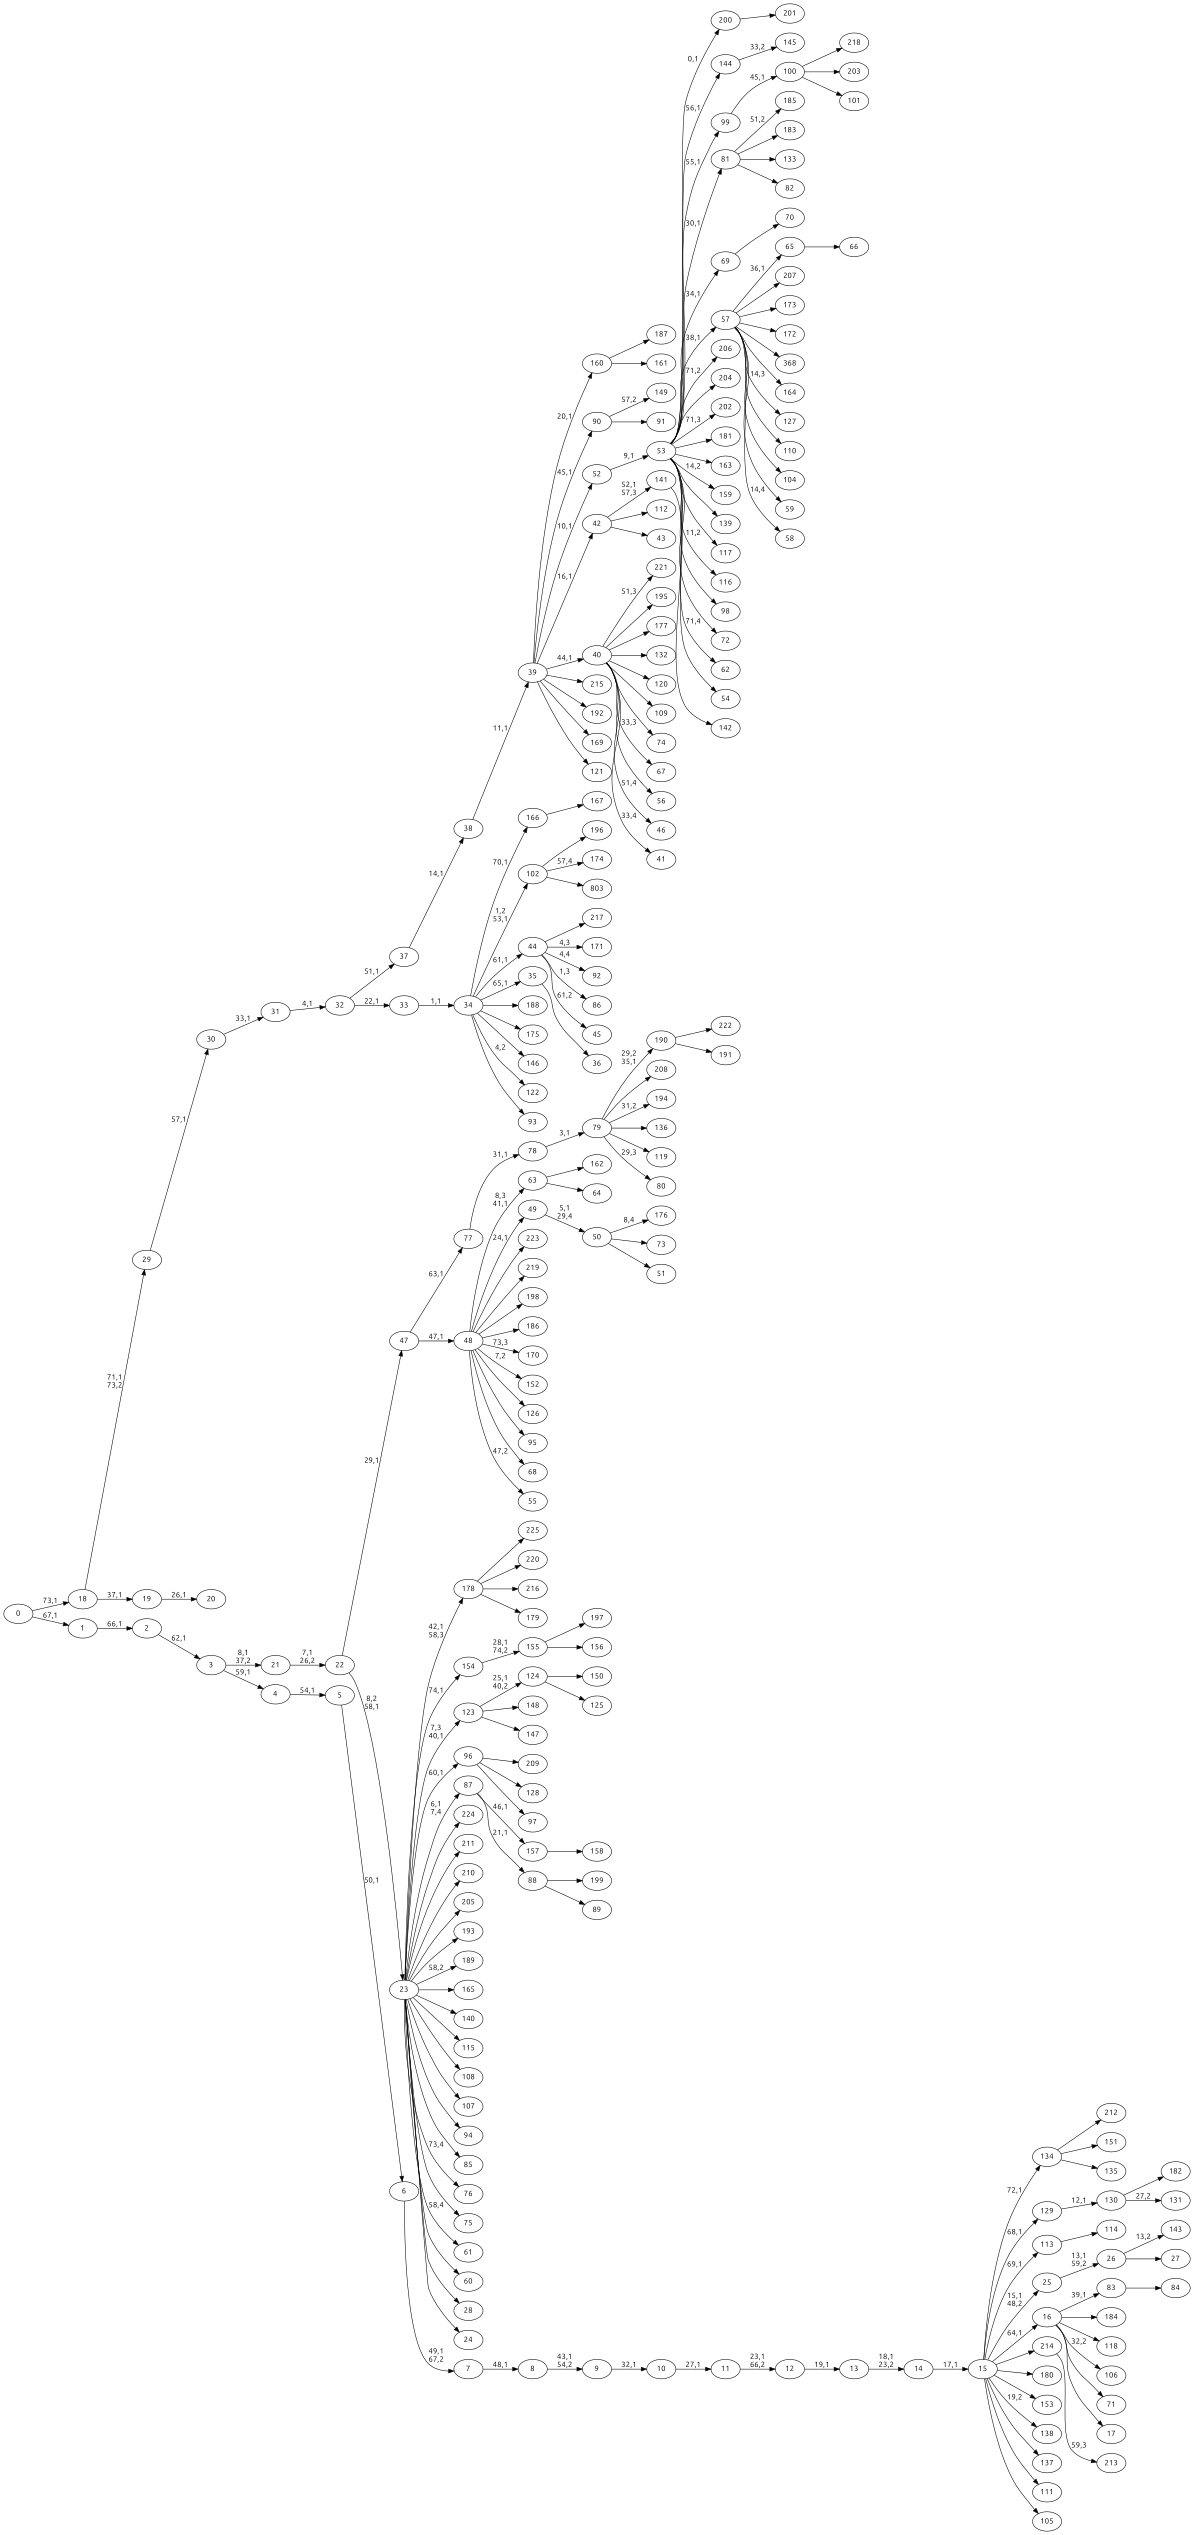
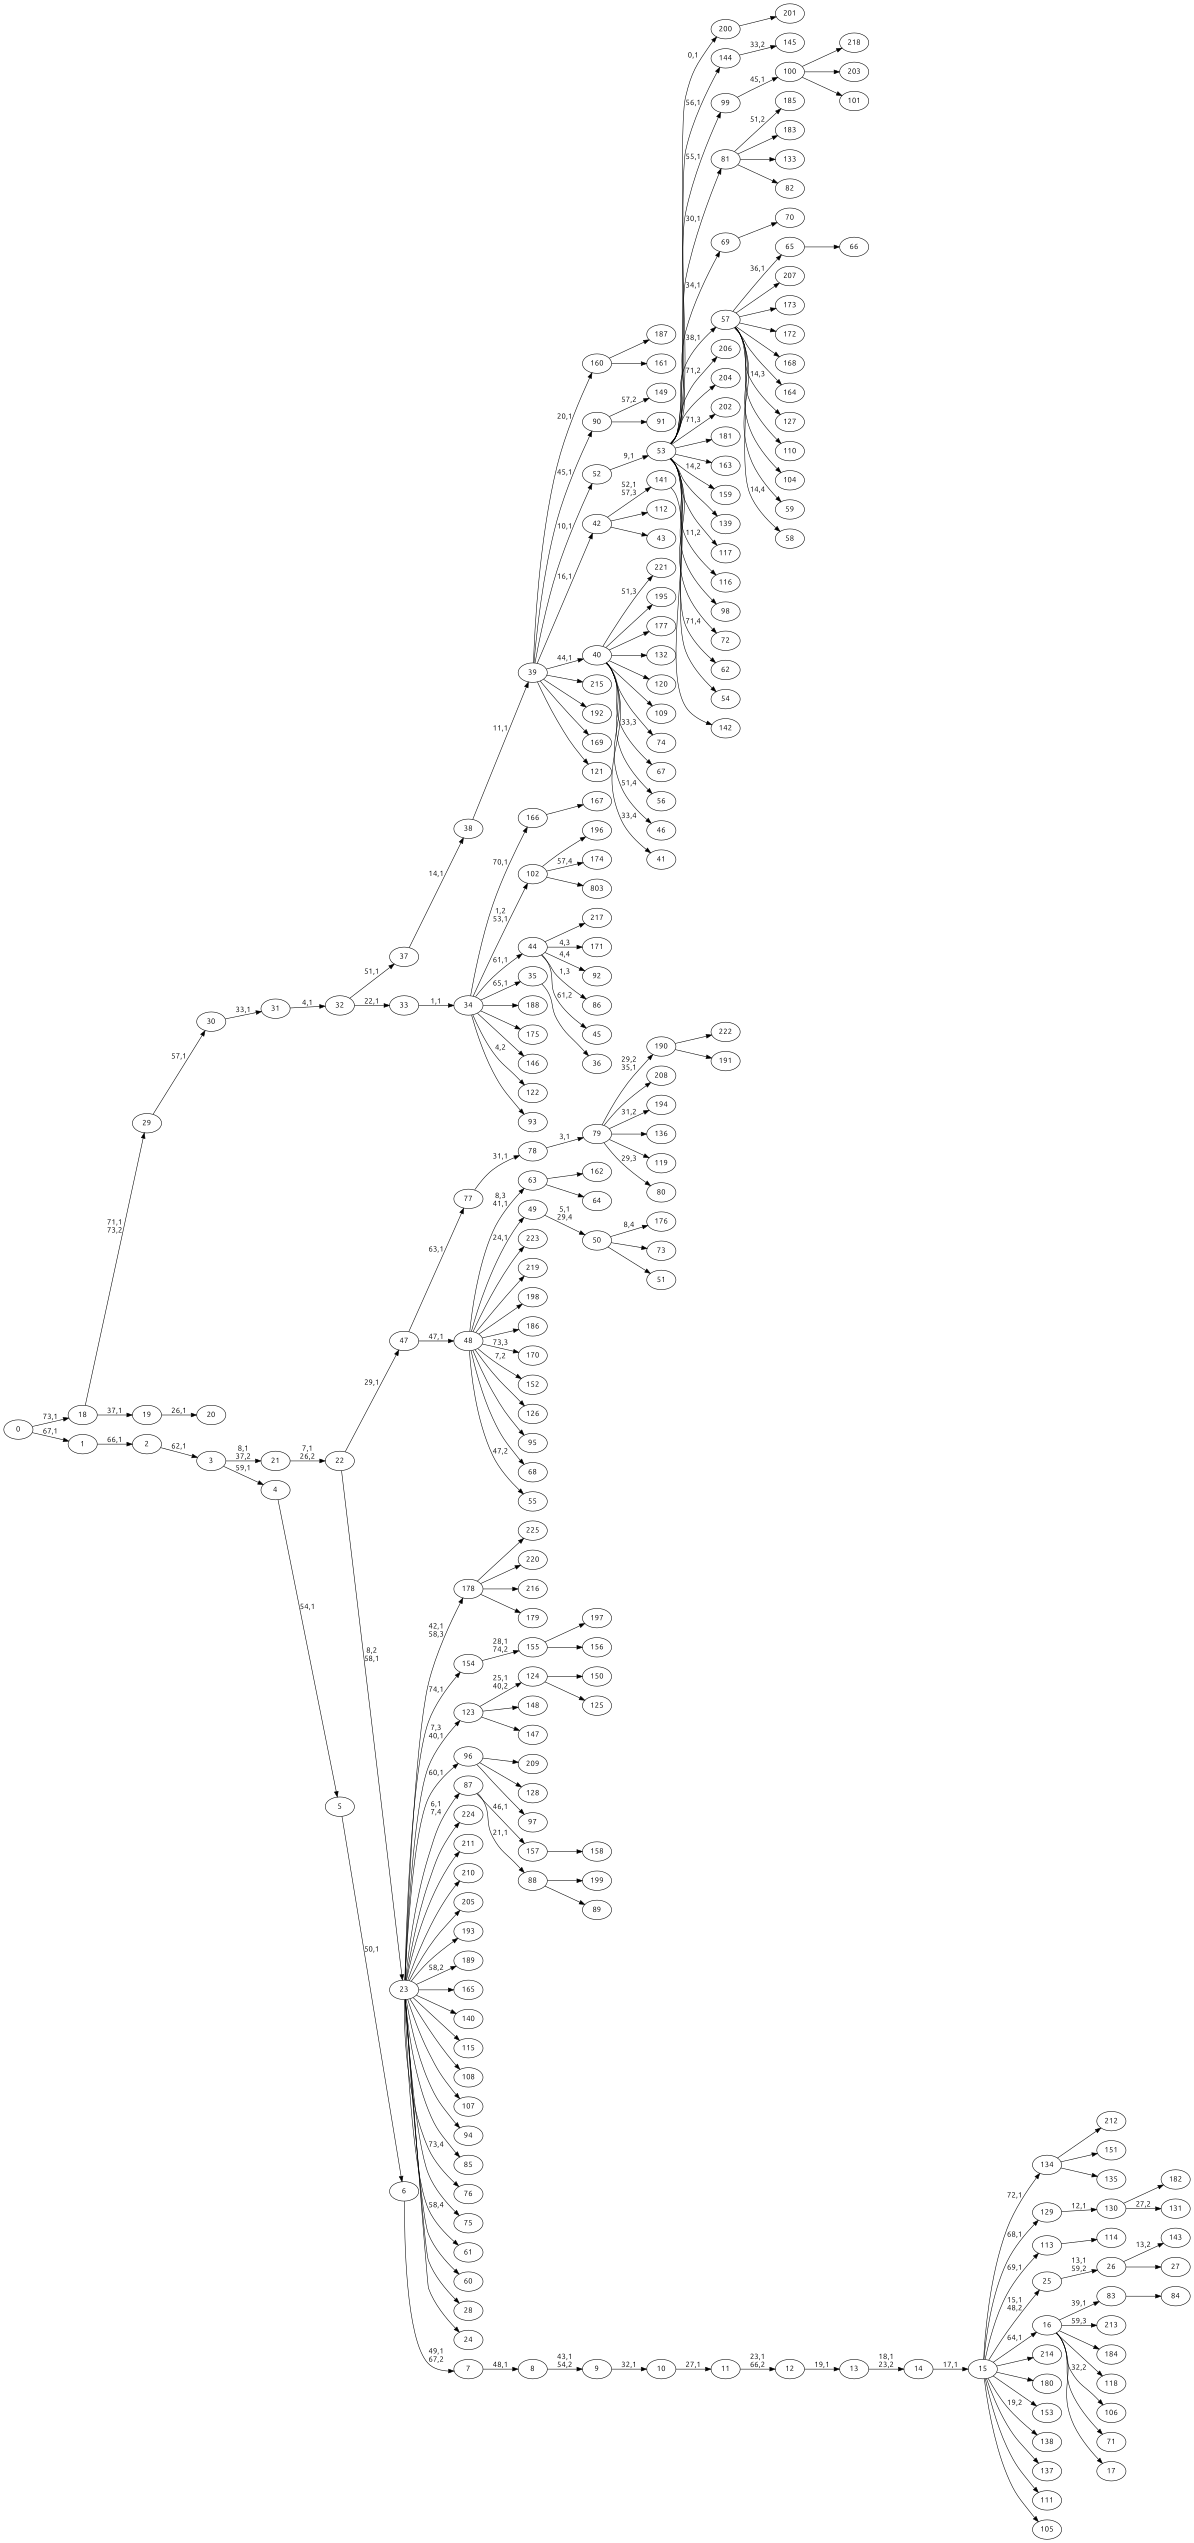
  digraph {
    fontname=Ubuntu
    rankdir=LR
    node [fontname=Ubuntu]
    edge [fontname=Ubuntu]
    200
    201
    190
    222
    191
    178
    225
    220
    216
    179
    166
    167
    160
    187
    161
    157
    158
    155
    197
    156
    154
    144
    145
    141
    142
    134
    212
    151
    135
    130
    182
    131
    129
    124
    150
    125
    123
    148
    147
    113
    114
    102
    196
    174
    n45 [label=803]
    100
    218
    203
    101
    99
    96
    209
    128
    97
    90
    149
    91
    88
    199
    89
    87
    83
    84
    81
    185
    183
    133
    82
    79
    208
    194
    136
    119
    80
    78
    77
    69
    70
    65
    66
    63
    162
    64
    57
    207
    173
    172
-   168 [label=368]
+   168
    164
    127
    110
    104
    59
    58
    53
    206
    204
    202
    181
    163
    159
    139
    117
    116
    98
    72
    62
    54
    52
    50
    176
    73
    51
    49
    48
    223
    219
    198
    186
    170
    152
    126
    95
    68
    55
    47
    44
    217
    171
    92
    86
    45
    42
    112
    43
    40
    221
    195
    177
    132
    120
    109
    74
    67
    56
    46
    41
    39
    215
    192
    169
    121
    38
    37
    35
    36
    34
    188
    175
    146
    122
    93
    33
    32
    31
    30
    29
    26
    143
    27
    25
    23
    224
    211
    210
    205
    193
    189
    165
    140
    115
    108
    107
    94
    85
    76
    75
    61
    60
    28
    24
    22
    21
    19
    20
    18
    16
    213
    184
    118
    106
    71
    17
    15
    214
    180
    153
    138
    137
    111
    105
    14
    13
    12
    11
    10
    9
    8
    7
    6
    5
    4
    3
    2
    1
    0
    200 -> 201
    190 -> 222
    190 -> 191
    178 -> 225
    178 -> 220
    178 -> 216
    178 -> 179
    166 -> 167
    160 -> 187
    160 -> 161
    157 -> 158
    155 -> 197
    155 -> 156
    154 -> 155 [label="28,1\n74,2"]
    144 -> 145 [label="33,2"]
    141 -> 142
    134 -> 212
    134 -> 151
    134 -> 135
    130 -> 182
    130 -> 131 [label="27,2"]
    129 -> 130 [label="12,1"]
    124 -> 150
    124 -> 125
    123 -> 124 [label="25,1\n40,2"]
    123 -> 148
    123 -> 147
    113 -> 114
    102 -> 196
    102 -> 174 [label="57,4"]
    102 -> n45
    100 -> 218
    100 -> 203
    100 -> 101
    99 -> 100 [label="45,1"]
    96 -> 209
    96 -> 128
    96 -> 97
    90 -> 149 [label="57,2"]
    90 -> 91
    88 -> 199
    88 -> 89
    87 -> 157 [label="46,1"]
    87 -> 88 [label="21,1"]
    83 -> 84
    81 -> 185 [label="51,2"]
    81 -> 183
    81 -> 133
    81 -> 82
    79 -> 190 [label="29,2\n35,1"]
    79 -> 208
    79 -> 194 [label="31,2"]
    79 -> 136
    79 -> 119
    79 -> 80 [label="29,3"]
    78 -> 79 [label="3,1"]
    77 -> 78 [label="31,1"]
    69 -> 70
    65 -> 66
    63 -> 162
    63 -> 64
    57 -> 65 [label="36,1"]
    57 -> 207
    57 -> 173
    57 -> 172
    57 -> 168
    57 -> 164
    57 -> 127 [label="14,3"]
    57 -> 110
    57 -> 104
    57 -> 59
    57 -> 58 [label="14,4"]
    53 -> 200 [label="0,1"]
    53 -> 144 [label="56,1"]
    53 -> 99 [label="55,1"]
    53 -> 81 [label="30,1"]
    53 -> 69 [label="34,1"]
    53 -> 57 [label="38,1"]
    53 -> 206 [label="71,2"]
    53 -> 204
    53 -> 202 [label="71,3"]
    53 -> 181
    53 -> 163
    53 -> 159 [label="14,2"]
    53 -> 139
    53 -> 117
    53 -> 116 [label="11,2"]
    53 -> 98
    53 -> 72
    53 -> 62 [label="71,4"]
    53 -> 54
    52 -> 53 [label="9,1"]
    50 -> 176 [label="8,4"]
    50 -> 73
    50 -> 51
    49 -> 50 [label="5,1\n29,4"]
    48 -> 63 [label="8,3\n41,1"]
    48 -> 49 [label="24,1"]
    48 -> 223
    48 -> 219
    48 -> 198
    48 -> 186
    48 -> 170 [label="73,3"]
    48 -> 152 [label="7,2"]
    48 -> 126
    48 -> 95
    48 -> 68
    48 -> 55 [label="47,2"]
    47 -> 77 [label="63,1"]
    47 -> 48 [label="47,1"]
    44 -> 217
    44 -> 171 [label="4,3"]
    44 -> 92 [label="4,4"]
    44 -> 86 [label="1,3"]
    44 -> 45 [label="61,2"]
    42 -> 141 [label="52,1\n57,3"]
    42 -> 112
    42 -> 43
    40 -> 221 [label="51,3"]
    40 -> 195
    40 -> 177
    40 -> 132
    40 -> 120
    40 -> 109
    40 -> 74
    40 -> 67 [label="33,3"]
    40 -> 56
    40 -> 46 [label="51,4"]
    40 -> 41 [label="33,4"]
    39 -> 160 [label="20,1"]
    39 -> 90 [label="45,1"]
    39 -> 52 [label="10,1"]
    39 -> 42 [label="16,1"]
    39 -> 40 [label="44,1"]
    39 -> 215
    39 -> 192
    39 -> 169
    39 -> 121
    38 -> 39 [label="11,1"]
    37 -> 38 [label="14,1"]
    35 -> 36
    34 -> 166 [label="70,1"]
    34 -> 102 [label="1,2\n53,1"]
    34 -> 44 [label="61,1"]
    34 -> 35 [label="65,1"]
    34 -> 188
    34 -> 175
    34 -> 146
    34 -> 122 [label="4,2"]
    34 -> 93
    33 -> 34 [label="1,1"]
    32 -> 37 [label="51,1"]
    32 -> 33 [label="22,1"]
    31 -> 32 [label="4,1"]
    30 -> 31 [label="33,1"]
    29 -> 30 [label="57,1"]
    26 -> 143 [label="13,2"]
    26 -> 27
    25 -> 26 [label="13,1\n59,2"]
    23 -> 178 [label="42,1\n58,3"]
    23 -> 154 [label="74,1"]
    23 -> 123 [label="7,3\n40,1"]
    23 -> 96 [label="60,1"]
    23 -> 87 [label="6,1\n7,4"]
    23 -> 224
    23 -> 211
    23 -> 210
    23 -> 205
    23 -> 193
    23 -> 189 [label="58,2"]
    23 -> 165
    23 -> 140
    23 -> 115
    23 -> 108
    23 -> 107
    23 -> 94
    23 -> 85
    23 -> 76 [label="73,4"]
    23 -> 75
    23 -> 61 [label="58,4"]
    23 -> 60
    23 -> 28
    23 -> 24
    22 -> 47 [label="29,1"]
    22 -> 23 [label="8,2\n58,1"]
    21 -> 22 [label="7,1\n26,2"]
    19 -> 20 [label="26,1"]
    18 -> 29 [label="71,1\n73,2"]
    18 -> 19 [label="37,1"]
    16 -> 83 [label="39,1"]
-   214 -> 213 [label="59,3"]
+   16 -> 213 [label="59,3"]
    16 -> 184
    16 -> 118
    16 -> 106 [label="32,2"]
    16 -> 71
    16 -> 17
    15 -> 134 [label="72,1"]
    15 -> 129 [label="68,1"]
    15 -> 113 [label="69,1"]
    15 -> 25 [label="15,1\n48,2"]
    15 -> 16 [label="64,1"]
    15 -> 214
    15 -> 180
    15 -> 153
    15 -> 138 [label="19,2"]
    15 -> 137
    15 -> 111
    15 -> 105
    14 -> 15 [label="17,1"]
    13 -> 14 [label="18,1\n23,2"]
    12 -> 13 [label="19,1"]
    11 -> 12 [label="23,1\n66,2"]
    10 -> 11 [label="27,1"]
    9 -> 10 [label="32,1"]
    8 -> 9 [label="43,1\n54,2"]
    7 -> 8 [label="48,1"]
    6 -> 7 [label="49,1\n67,2"]
    5 -> 6 [label="50,1"]
    4 -> 5 [label="54,1"]
    3 -> 21 [label="8,1\n37,2"]
    3 -> 4 [label="59,1"]
    2 -> 3 [label="62,1"]
    1 -> 2 [label="66,1"]
    0 -> 18 [label="73,1"]
    0 -> 1 [label="67,1"]
  }
